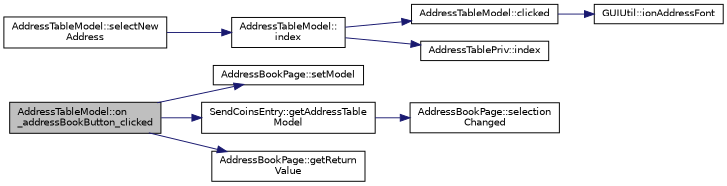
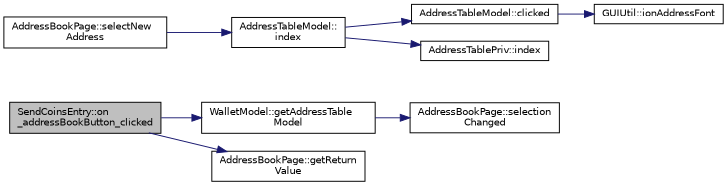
  digraph {
    rankdir=LR
    node [color=black fillcolor=white fontname=Helvetica fontsize=10 shape=record style=filled]
    edge [color=midnightblue fontname=Helvetica fontsize=10 labelfontname=Helvetica labelfontsize=10 style=solid]
-   n1 [fillcolor=grey75 fontcolor=black height=0.2 label="AddressTableModel::on\l_addressBookButton_clicked" width=0.4]
-   n2 [height=0.2 label="AddressBookPage::setModel" width=0.4]
-   n3 [height=0.2 label="SendCoinsEntry::getAddressTable\lModel" width=0.4]
+   n1 [fillcolor=grey75 fontcolor=black height=0.2 label="SendCoinsEntry::on\l_addressBookButton_clicked" width=0.4]
+   n3 [height=0.2 label="WalletModel::getAddressTable\lModel" width=0.4]
    n4 [height=0.2 label="AddressBookPage::getReturn\lValue" width=0.4]
    n5 [height=0.2 label="AddressBookPage::selection\lChanged" width=0.4]
-   n6 [height=0.2 label="AddressTableModel::selectNew\lAddress" width=0.4]
+   n6 [height=0.2 label="AddressBookPage::selectNew\lAddress" width=0.4]
    n7 [height=0.2 label="AddressTableModel::\lindex" width=0.4]
    n8 [height=0.2 label="AddressTableModel::clicked" width=0.4]
    n9 [height=0.2 label="AddressTablePriv::index" width=0.4]
    n10 [height=0.2 label="GUIUtil::ionAddressFont" width=0.4]
-   n1 -> n2
    n1 -> n3
    n1 -> n4
    n3 -> n5
    n6 -> n7
    n7 -> n8
    n7 -> n9
    n8 -> n10
  }
